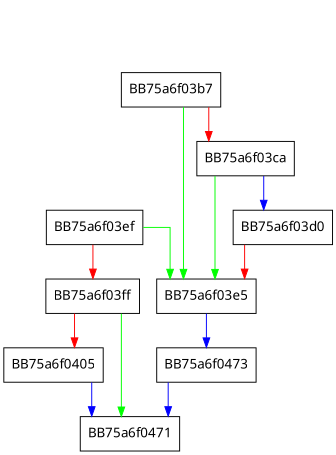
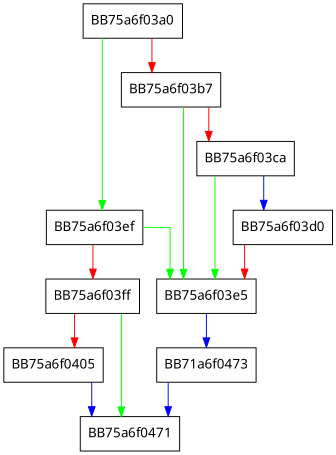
  digraph {
    fontname="Noto Sans"
    splines=ortho
    node [fontname="Noto Sans" shape=box]
    edge [color=green fontname="Noto Sans"]
+   BB75a6f03a0
    BB75a6f03ef
    BB75a6f03b7
    BB75a6f03ff
    BB75a6f03e5
    BB75a6f03ca
    BB75a6f0405
    BB75a6f0471
-   BB75a6f0473
+   BB75a6f0473 [label=BB71a6f0473]
    BB75a6f03d0
+   BB75a6f03a0 -> BB75a6f03ef
+   BB75a6f03a0 -> BB75a6f03b7 [color=red]
    BB75a6f03ef -> BB75a6f03ff [color=red]
    BB75a6f03ef -> BB75a6f03e5
    BB75a6f03b7 -> BB75a6f03e5
    BB75a6f03b7 -> BB75a6f03ca [color=red]
    BB75a6f03ff -> BB75a6f0405 [color=red]
    BB75a6f03ff -> BB75a6f0471
    BB75a6f03e5 -> BB75a6f0473 [color=blue]
    BB75a6f03ca -> BB75a6f03e5
    BB75a6f03ca -> BB75a6f03d0 [color=blue]
    BB75a6f0405 -> BB75a6f0471 [color=blue]
    BB75a6f0473 -> BB75a6f0471 [color=blue]
    BB75a6f03d0 -> BB75a6f03e5 [color=red]
  }
